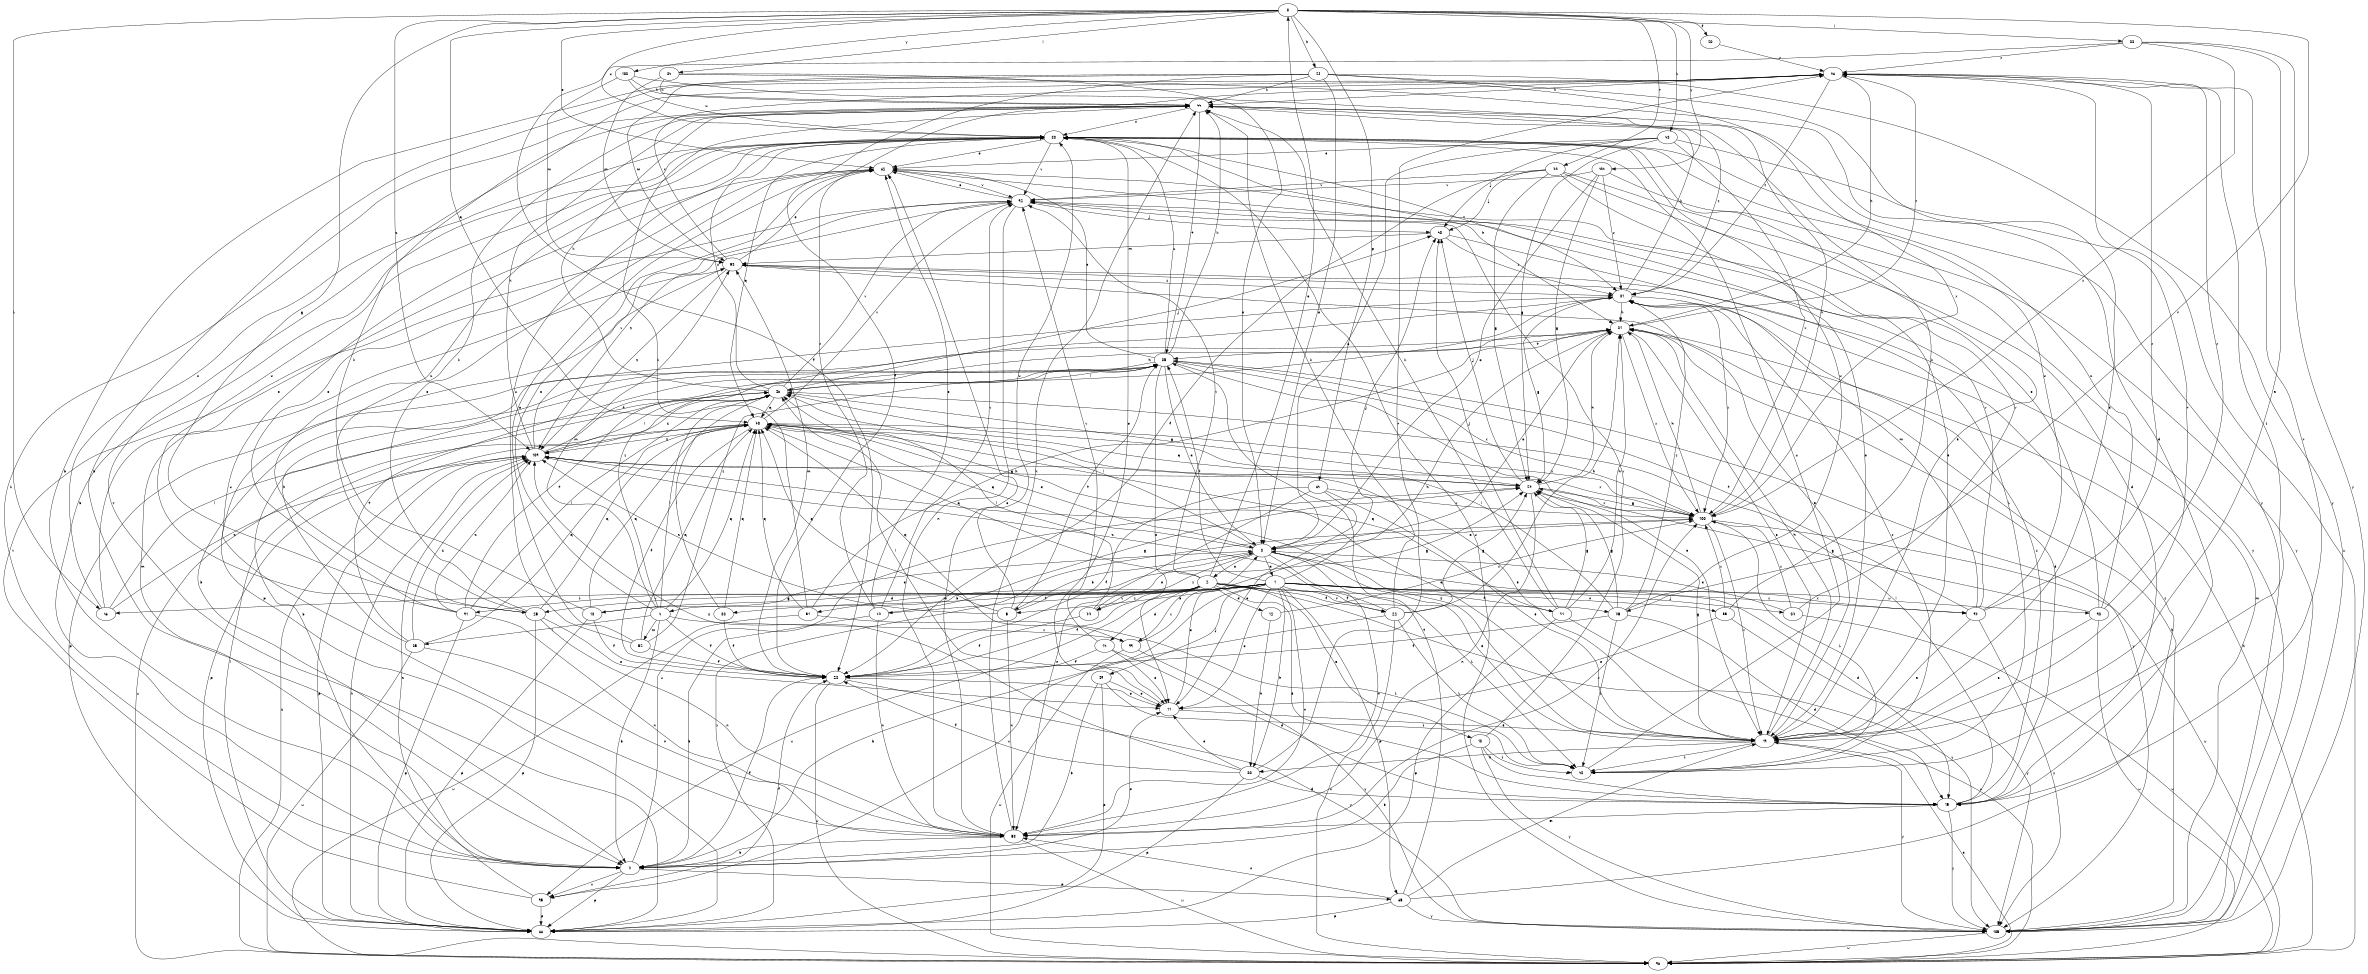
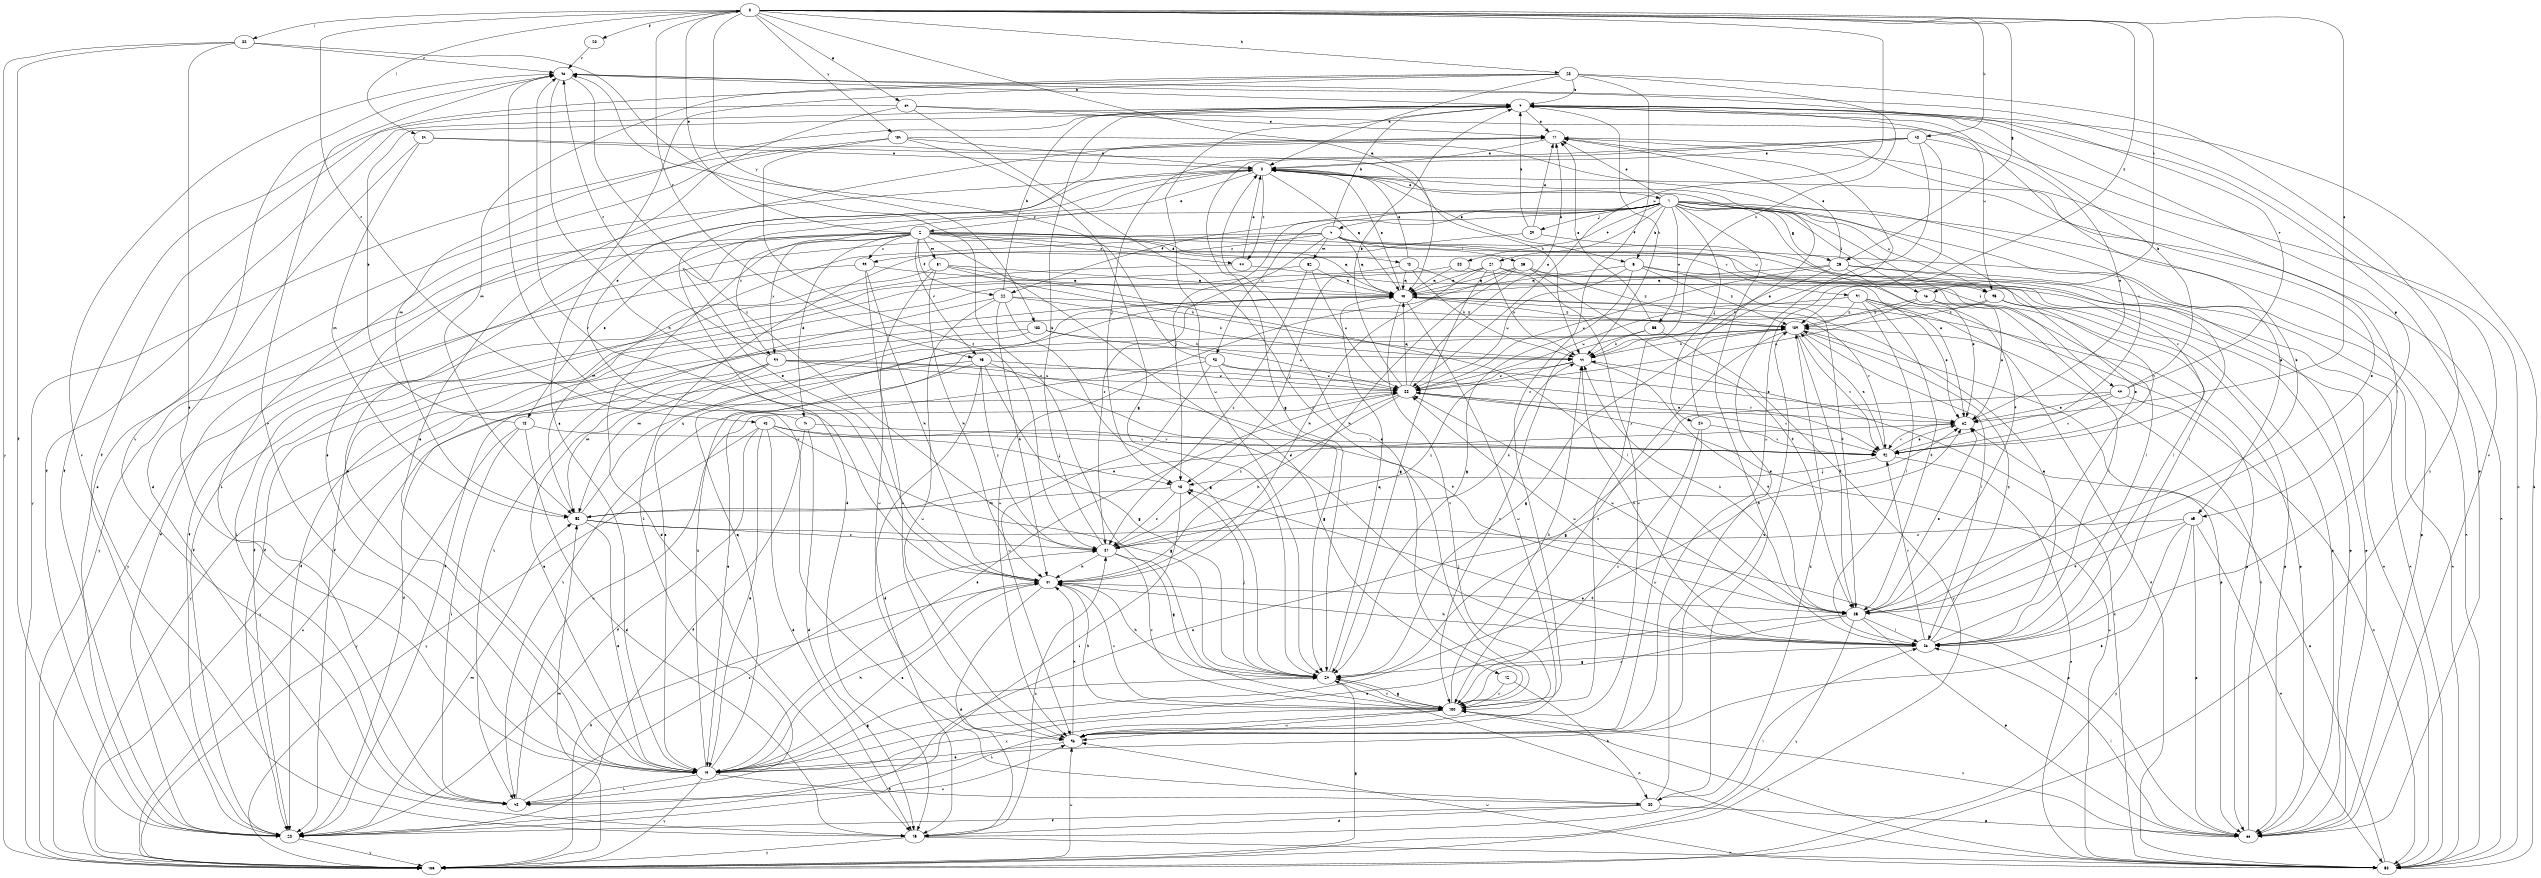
  strict digraph {
    fontname="Patrick Hand"
    node [fontname="Patrick Hand"]
    edge [fontname="Patrick Hand"]
    0
    20
    25
    28
    33
    34
    43
    46
    62
    64
    70
    73
    75
    88
    103
    104
    109
    76
    11
    58
    44
    66
    23
    105
    3
    19
    7
    53
    100
    15
    40
    27
    96
    36
    92
    48
    81
    31
    85
    1
    4
    5
    21
    22
    30
    37
    n47 [label=39]
    47
    55
    65
    83
    93
    95
    97
    99
    35
    52
    2
    12
    13
    14
    18
    51
    77
    91
    0 -> 20 [label=f]
    0 -> 25 [label=g]
    0 -> 28 [label=h]
    0 -> 33 [label=i]
    0 -> 34 [label=i]
    0 -> 43 [label=k]
    0 -> 46 [label=l]
    0 -> 62 [label=o]
    0 -> 64 [label=p]
    0 -> 70 [label=q]
    0 -> 73 [label=r]
    0 -> 75 [label=r]
    0 -> 88 [label=u]
    0 -> 103 [label=y]
    0 -> 104 [label=y]
    0 -> 109 [label=z]
    20 -> 76 [label=r]
    25 -> 62 [label=o]
    25 -> 70 [label=q]
    25 -> 88 [label=u]
    25 -> 11 [label=c]
    25 -> 58 [label=n]
    25 -> 44 [label=k]
    25 -> 66 [label=p]
    28 -> 44 [label=k]
    28 -> 23 [label=f]
    28 -> 105 [label=y]
    28 -> 3 [label=a]
    28 -> 19 [label=e]
    28 -> 7 [label=b]
    28 -> 53 [label=m]
    28 -> 100 [label=x]
    33 -> 76 [label=r]
    33 -> 23 [label=f]
    33 -> 105 [label=y]
    33 -> 19 [label=e]
    33 -> 100 [label=x]
    34 -> 44 [label=k]
    34 -> 3 [label=a]
    34 -> 53 [label=m]
    34 -> 15 [label=d]
    43 -> 62 [label=o]
    43 -> 3 [label=a]
    43 -> 100 [label=x]
    43 -> 40 [label=j]
    43 -> 27 [label=g]
    43 -> 96 [label=w]
    46 -> 62 [label=o]
    46 -> 88 [label=u]
    46 -> 109 [label=z]
    46 -> 36 [label=i]
    62 -> 92 [label=v]
    64 -> 11 [label=c]
    64 -> 58 [label=n]
    64 -> 23 [label=f]
    64 -> 19 [label=e]
    64 -> 100 [label=x]
    70 -> 109 [label=z]
    70 -> 66 [label=p]
    70 -> 23 [label=f]
    70 -> 3 [label=a]
    70 -> 19 [label=e]
    70 -> 100 [label=x]
    70 -> 96 [label=w]
    70 -> 92 [label=v]
    73 -> 23 [label=f]
    73 -> 105 [label=y]
    73 -> 19 [label=e]
    73 -> 15 [label=d]
    73 -> 40 [label=j]
    73 -> 27 [label=g]
    73 -> 92 [label=v]
    75 -> 88 [label=u]
    75 -> 23 [label=f]
    75 -> 15 [label=d]
    75 -> 27 [label=g]
    75 -> 36 [label=i]
    75 -> 48 [label=l]
    75 -> 81 [label=s]
    88 -> 62 [label=o]
    88 -> 70 [label=q]
    88 -> 11 [label=c]
    88 -> 19 [label=e]
    88 -> 7 [label=b]
    88 -> 92 [label=v]
    88 -> 81 [label=s]
    88 -> 31 [label=h]
    103 -> 88 [label=u]
    103 -> 44 [label=k]
    103 -> 105 [label=y]
    103 -> 53 [label=m]
    104 -> 105 [label=y]
    104 -> 3 [label=a]
    104 -> 27 [label=g]
    104 -> 92 [label=v]
    104 -> 81 [label=s]
    109 -> 44 [label=k]
    109 -> 66 [label=p]
    109 -> 100 [label=x]
    109 -> 27 [label=g]
    109 -> 36 [label=i]
    109 -> 92 [label=v]
    109 -> 85 [label=t]
-   76 -> 44 [label=k]
    76 -> 7 [label=b]
    76 -> 48 [label=l]
    76 -> 81 [label=s]
    76 -> 31 [label=h]
    11 -> 3 [label=a]
    11 -> 19 [label=e]
    11 -> 36 [label=i]
    58 -> 62 [label=o]
    58 -> 88 [label=u]
    58 -> 44 [label=k]
    58 -> 7 [label=b]
    58 -> 100 [label=x]
    58 -> 96 [label=w]
    44 -> 88 [label=u]
    44 -> 81 [label=s]
    44 -> 85 [label=t]
    66 -> 109 [label=k]
    66 -> 76 [label=r]
    66 -> 100 [label=x]
    66 -> 36 [label=i]
-   52 -> 62 [label=o]
+   23 -> 62 [label=o]
    23 -> 11 [label=c]
    23 -> 105 [label=y]
    23 -> 53 [label=m]
    23 -> 96 [label=w]
    105 -> 88 [label=u]
    105 -> 53 [label=m]
+   105 -> 27 [label=g]
    105 -> 96 [label=w]
    105 -> 31 [label=h]
    3 -> 70 [label=q]
    3 -> 58 [label=n]
    3 -> 19 [label=e]
    3 -> 15 [label=d]
    3 -> 48 [label=l]
    3 -> 1 [label=a]
    3 -> 5 [label=b]
    3 -> 2 [label=a]
    3 -> 77 [label=s]
    19 -> 62 [label=o]
    19 -> 70 [label=q]
    19 -> 109 [label=z]
    19 -> 76 [label=r]
    19 -> 105 [label=y]
-   100 -> 19 [label=x]
+   19 -> 100 [label=x]
    19 -> 27 [label=g]
    19 -> 48 [label=l]
    19 -> 31 [label=h]
    19 -> 30 [label=h]
    7 -> 11 [label=c]
    7 -> 44 [label=k]
    7 -> 66 [label=p]
    7 -> 23 [label=f]
    7 -> 53 [label=m]
    7 -> 27 [label=w]
    7 -> 65 [label=p]
    7 -> 95 [label=w]
    53 -> 62 [label=o]
    53 -> 109 [label=z]
-   53 -> 76 [label=r]
    53 -> 66 [label=p]
    53 -> 19 [label=e]
    53 -> 81 [label=s]
    100 -> 44 [label=k]
    100 -> 3 [label=a]
    100 -> 27 [label=g]
    100 -> 96 [label=w]
    100 -> 48 [label=l]
    100 -> 31 [label=h]
    15 -> 76 [label=r]
    15 -> 58 [label=n]
    15 -> 105 [label=y]
    15 -> 36 [label=i]
    15 -> 81 [label=s]
    40 -> 53 [label=m]
    40 -> 48 [label=l]
    40 -> 81 [label=s]
    27 -> 70 [label=q]
    27 -> 58 [label=n]
    27 -> 100 [label=x]
    27 -> 40 [label=j]
    27 -> 31 [label=h]
    96 -> 109 [label=z]
    96 -> 19 [label=e]
    96 -> 31 [label=h]
    36 -> 70 [label=q]
    36 -> 88 [label=u]
    36 -> 109 [label=z]
    36 -> 44 [label=k]
    36 -> 40 [label=j]
    36 -> 27 [label=g]
    36 -> 92 [label=v]
    36 -> 31 [label=h]
    92 -> 62 [label=o]
    92 -> 109 [label=z]
    92 -> 58 [label=n]
    92 -> 40 [label=j]
    48 -> 88 [label=u]
    48 -> 81 [label=s]
    81 -> 44 [label=k]
    81 -> 7 [label=b]
    81 -> 100 [label=x]
    81 -> 27 [label=g]
    81 -> 31 [label=h]
    31 -> 76 [label=r]
    31 -> 3 [label=a]
    31 -> 19 [label=e]
    31 -> 100 [label=x]
    31 -> 15 [label=d]
    31 -> 85 [label=t]
    85 -> 62 [label=o]
    85 -> 88 [label=u]
    85 -> 11 [label=c]
    85 -> 44 [label=k]
    85 -> 66 [label=p]
    85 -> 105 [label=y]
    85 -> 3 [label=a]
    85 -> 19 [label=e]
    85 -> 7 [label=b]
    85 -> 100 [label=x]
    85 -> 36 [label=i]
    1 -> 25 [label=g]
    1 -> 46 [label=l]
    1 -> 11 [label=c]
    1 -> 58 [label=n]
    1 -> 40 [label=j]
    1 -> 85 [label=t]
    1 -> 4 [label=b]
    1 -> 5 [label=b]
    1 -> 21 [label=f]
    1 -> 22 [label=f]
    1 -> 30 [label=h]
    1 -> 37 [label=j]
    1 -> n47 [label=j]
    1 -> 47 [label=l]
    1 -> 55 [label=n]
    1 -> 65 [label=p]
    1 -> 83 [label=t]
    1 -> 93 [label=w]
    1 -> 95 [label=w]
    1 -> 97 [label=x]
    4 -> 62 [label=o]
    4 -> 70 [label=q]
    4 -> 23 [label=f]
    4 -> 7 [label=b]
    4 -> 53 [label=m]
    4 -> 36 [label=i]
    4 -> 81 [label=s]
    4 -> 99 [label=x]
    4 -> 35 [label=i]
    4 -> 52 [label=m]
    5 -> 70 [label=q]
    5 -> 88 [label=u]
    5 -> 109 [label=z]
    5 -> 58 [label=n]
    5 -> 27 [label=g]
    5 -> 85 [label=t]
    21 -> 70 [label=q]
    21 -> 44 [label=k]
    21 -> 66 [label=p]
    21 -> 40 [label=j]
    21 -> 27 [label=g]
    21 -> 96 [label=w]
    21 -> 31 [label=h]
    22 -> 109 [label=z]
    22 -> 44 [label=k]
    22 -> 7 [label=b]
    22 -> 27 [label=g]
    22 -> 96 [label=w]
    22 -> 48 [label=l]
    22 -> 31 [label=h]
    30 -> 109 [label=z]
    30 -> 76 [label=r]
    30 -> 11 [label=c]
    30 -> 66 [label=p]
    30 -> 23 [label=f]
    30 -> 15 [label=d]
    37 -> 3 [label=a]
    37 -> 100 [label=x]
    37 -> 96 [label=w]
    37 -> 92 [label=v]
    n47 -> 11 [label=c]
    n47 -> 66 [label=p]
    n47 -> 7 [label=b]
    n47 -> 48 [label=l]
    47 -> 62 [label=o]
    47 -> 76 [label=r]
    47 -> 58 [label=n]
    47 -> 7 [label=b]
    47 -> 27 [label=g]
    47 -> 92 [label=v]
    55 -> 11 [label=c]
    55 -> 44 [label=k]
    55 -> 105 [label=y]
    55 -> 100 [label=x]
    65 -> 58 [label=n]
    65 -> 66 [label=p]
    65 -> 105 [label=y]
    65 -> 19 [label=e]
    65 -> 81 [label=s]
    65 -> 85 [label=t]
    83 -> 70 [label=q]
    83 -> 23 [label=f]
    83 -> 36 [label=i]
    93 -> 62 [label=o]
    93 -> 88 [label=u]
    93 -> 76 [label=r]
    93 -> 19 [label=e]
    93 -> 27 [label=g]
    93 -> 96 [label=w]
    95 -> 109 [label=z]
    95 -> 66 [label=p]
    95 -> 23 [label=f]
    95 -> 92 [label=v]
    97 -> 88 [label=u]
    97 -> 76 [label=r]
    97 -> 105 [label=y]
    97 -> 19 [label=e]
    97 -> 53 [label=m]
    97 -> 92 [label=v]
    97 -> 85 [label=t]
    99 -> 70 [label=q]
    99 -> 105 [label=y]
    99 -> 96 [label=w]
    99 -> 31 [label=h]
    35 -> 70 [label=q]
    35 -> 109 [label=z]
    35 -> 58 [label=n]
    35 -> 96 [label=w]
    35 -> 31 [label=h]
    35 -> 85 [label=t]
    52 -> 70 [label=q]
    52 -> 88 [label=u]
    52 -> 23 [label=f]
    52 -> 81 [label=s]
    2 -> 0 [label=a]
    2 -> 70 [label=q]
    2 -> 75 [label=r]
    2 -> 23 [label=f]
    2 -> 105 [label=y]
    2 -> 15 [label=d]
    2 -> 92 [label=v]
    2 -> 22 [label=f]
    2 -> 95 [label=w]
    2 -> 97 [label=x]
    2 -> 99 [label=x]
    2 -> 12 [label=d]
    2 -> 13 [label=d]
    2 -> 14 [label=d]
    2 -> 18 [label=e]
    2 -> 51 [label=m]
    2 -> 77 [label=s]
    2 -> 91 [label=v]
    12 -> 100 [label=x]
    12 -> 30 [label=h]
    13 -> 70 [label=q]
    13 -> 44 [label=k]
    13 -> 66 [label=p]
    13 -> 23 [label=f]
    13 -> 3 [label=a]
    14 -> 11 [label=c]
    14 -> 23 [label=f]
    14 -> 15 [label=d]
    14 -> 92 [label=v]
    18 -> 105 [label=y]
    18 -> 7 [label=b]
    18 -> 15 [label=d]
    18 -> 92 [label=v]
    18 -> 48 [label=l]
    51 -> 70 [label=q]
    51 -> 44 [label=k]
    51 -> 96 [label=w]
-   3 -> 36 [label=i]
+   51 -> 36 [label=i]
    51 -> 48 [label=l]
    51 -> 31 [label=h]
    77 -> 23 [label=f]
    77 -> 3 [label=a]
    77 -> 36 [label=i]
    91 -> 62 [label=o]
    91 -> 88 [label=u]
    91 -> 109 [label=z]
    91 -> 58 [label=n]
    91 -> 66 [label=p]
    91 -> 36 [label=i]
    91 -> 85 [label=t]
  }
